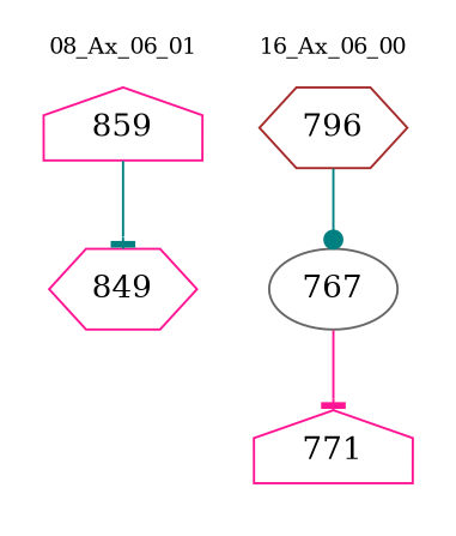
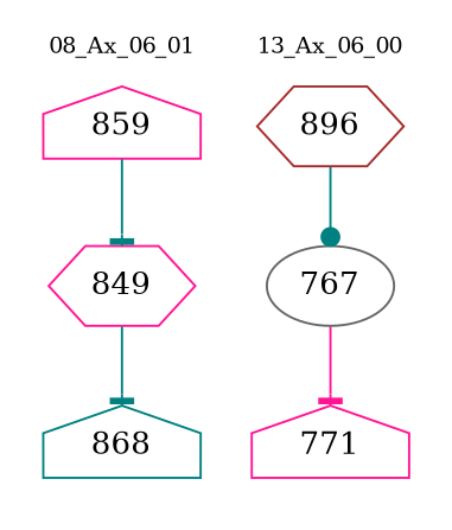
  digraph {
    fontname="DejaVu Serif"
    node [color=deeppink fontname="DejaVu Serif" shape=house]
    edge [arrowhead=tee color=teal fontname="DejaVu Serif"]
    n1 [label=859]
    n2 [label=849 shape=hexagon]
-   n4 [color=brown label=796 shape=hexagon]
+   n3 [color=teal label=868]
+   n4 [color=brown label=896 shape=hexagon]
    n5 [color=gray40 label=767 shape=ellipse]
    n6 [label=771]
    subgraph cluster_1 {
      color=white
      fontsize=10
      label="08_Ax_06_01"
      n1
      n2
+     n3
    }
    subgraph cluster_2 {
      color=white
      fontsize=10
-     label="16_Ax_06_00"
+     label="13_Ax_06_00"
      n4
      n5
      n6
    }
    n1 -> n2
+   n2 -> n3
    n4 -> n5 [arrowhead=dot]
    n5 -> n6 [color=deeppink]
  }
